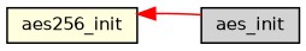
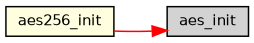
  digraph {
    rankdir=LR
    node [color=black fontname=Helvetica fontsize=10 shape=record style=filled]
    n1 [fillcolor=lightyellow fontcolor=black height=0.2 label=aes256_init width=0.4]
    n2 [height=0.2 label=aes_init width=0.4 fillcolor=lightgrey]
-   n2 -> n1 [color=red fontname=Helvetica fontsize=10 labelfontname=Helvetica labelfontsize=10 style=solid]
+   n1 -> n2 [color=red fontname=Helvetica fontsize=10 labelfontname=Helvetica labelfontsize=10 style=solid]
  }
